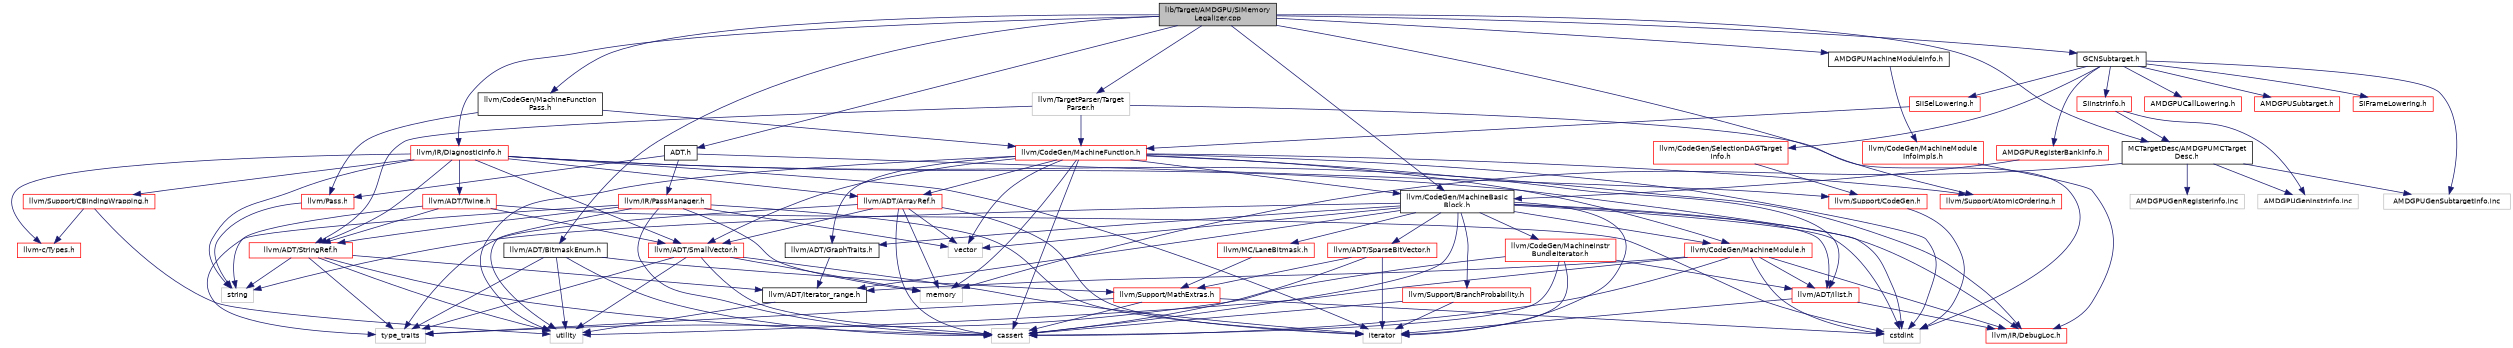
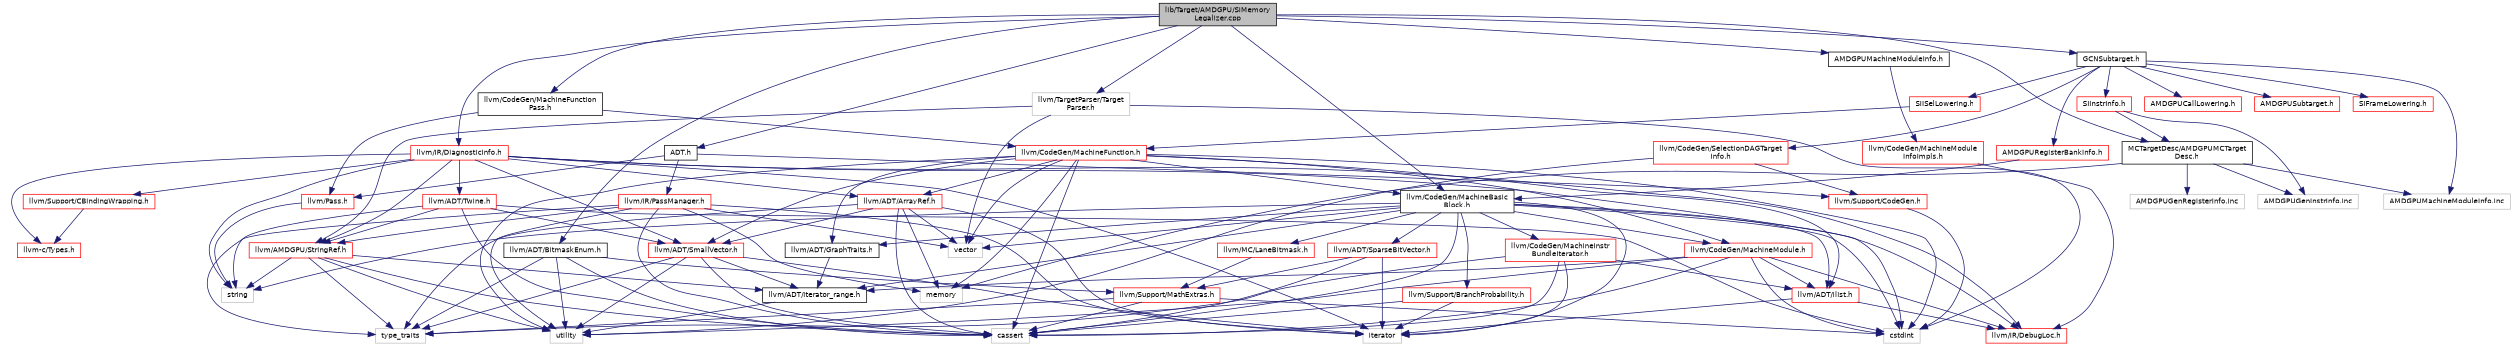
  digraph {
    node [color=red fontname=Helvetica fontsize=10 shape=record]
    edge [color=midnightblue fontname=Helvetica fontsize=10 labelfontname=Helvetica labelfontsize=10 style=solid]
    n1 [color=black fillcolor=grey75 fontcolor=black height=0.2 label="lib/Target/AMDGPU/SIMemory\lLegalizer.cpp" style=filled width=0.4]
    n2 [color=black height=0.2 label="ADT.h" width=0.4]
    n3 [color=black height=0.2 label="AMDGPUMachineModuleInfo.h" width=0.4]
    n4 [color=black height=0.2 label="GCNSubtarget.h" width=0.4]
    n5 [color=black height=0.2 label="llvm/CodeGen/MachineBasic\lBlock.h" width=0.4]
-   n6 [height=0.2 label="llvm/Support/AtomicOrdering.h" width=0.4]
    n7 [color=black height=0.2 label="MCTargetDesc/AMDGPUMCTarget\lDesc.h" width=0.4]
    n8 [color=black height=0.2 label="llvm/ADT/BitmaskEnum.h" width=0.4]
    n9 [color=black height=0.2 label="llvm/CodeGen/MachineFunction\lPass.h" width=0.4]
    n10 [height=0.2 label="llvm/IR/DiagnosticInfo.h" width=0.4]
    n11 [color=grey75 height=0.2 label="llvm/TargetParser/Target\lParser.h" width=0.4]
    n12 [height=0.2 label="llvm/IR/PassManager.h" width=0.4]
    n13 [height=0.2 label="llvm/Pass.h" width=0.4]
    n14 [height=0.2 label="llvm/Support/CodeGen.h" width=0.4]
    n15 [height=0.2 label="llvm/CodeGen/MachineModule\lInfoImpls.h" width=0.4]
    n16 [height=0.2 label="AMDGPUCallLowering.h" width=0.4]
    n17 [height=0.2 label="AMDGPURegisterBankInfo.h" width=0.4]
    n18 [height=0.2 label="AMDGPUSubtarget.h" width=0.4]
    n19 [height=0.2 label="SIFrameLowering.h" width=0.4]
    n20 [height=0.2 label="SIISelLowering.h" width=0.4]
    n21 [height=0.2 label="SIInstrInfo.h" width=0.4]
-   n22 [color=grey75 height=0.2 label="AMDGPUGenSubtargetInfo.inc" width=0.4]
+   n22 [color=grey75 height=0.2 label="AMDGPUMachineModuleInfo.inc" width=0.4]
    n23 [height=0.2 label="llvm/CodeGen/SelectionDAGTarget\lInfo.h" width=0.4]
    n24 [color=grey75 height=0.2 label=cassert width=0.4]
    n25 [color=grey75 height=0.2 label=iterator width=0.4]
    n26 [color=grey75 height=0.2 label=vector width=0.4]
    n27 [color=black height=0.2 label="llvm/ADT/iterator_range.h" width=0.4]
    n28 [color=grey75 height=0.2 label=string width=0.4]
    n29 [color=grey75 height=0.2 label=cstdint width=0.4]
    n30 [color=black height=0.2 label="llvm/ADT/GraphTraits.h" width=0.4]
    n31 [height=0.2 label="llvm/ADT/SparseBitVector.h" width=0.4]
    n32 [height=0.2 label="llvm/ADT/ilist.h" width=0.4]
    n33 [height=0.2 label="llvm/CodeGen/MachineModule.h" width=0.4]
    n34 [height=0.2 label="llvm/IR/DebugLoc.h" width=0.4]
    n35 [height=0.2 label="llvm/CodeGen/MachineInstr\lBundleIterator.h" width=0.4]
    n36 [height=0.2 label="llvm/MC/LaneBitmask.h" width=0.4]
    n37 [height=0.2 label="llvm/Support/BranchProbability.h" width=0.4]
    n38 [color=grey75 height=0.2 label=memory width=0.4]
    n39 [color=grey75 height=0.2 label="AMDGPUGenInstrInfo.inc" width=0.4]
    n40 [color=grey75 height=0.2 label="AMDGPUGenRegisterInfo.inc" width=0.4]
    n41 [color=grey75 height=0.2 label=utility width=0.4]
    n42 [color=grey75 height=0.2 label=type_traits width=0.4]
    n43 [height=0.2 label="llvm/Support/MathExtras.h" width=0.4]
    n44 [height=0.2 label="llvm/CodeGen/MachineFunction.h" width=0.4]
-   n45 [height=0.2 label="llvm/ADT/StringRef.h" width=0.4]
+   n45 [height=0.2 label="llvm/AMDGPU/StringRef.h" width=0.4]
    n46 [height=0.2 label="llvm/ADT/ArrayRef.h" width=0.4]
    n47 [height=0.2 label="llvm/ADT/SmallVector.h" width=0.4]
    n48 [height=0.2 label="llvm-c/Types.h" width=0.4]
    n49 [height=0.2 label="llvm/ADT/Twine.h" width=0.4]
    n50 [height=0.2 label="llvm/Support/CBindingWrapping.h" width=0.4]
    n1 -> n2
    n1 -> n3
    n1 -> n4
    n1 -> n5
-   n1 -> n6
    n1 -> n7
    n1 -> n8
    n1 -> n9
    n1 -> n10
    n1 -> n11
    n2 -> n12
    n2 -> n13
    n2 -> n14
    n3 -> n15
    n4 -> n16
    n4 -> n17
    n4 -> n18
    n4 -> n19
    n4 -> n20
    n4 -> n21
    n4 -> n22
    n4 -> n23
    n5 -> n24
    n5 -> n25
    n5 -> n26
    n5 -> n27
    n5 -> n28
    n5 -> n29
    n5 -> n30
    n5 -> n31
    n5 -> n32
    n5 -> n33
    n5 -> n34
    n5 -> n35
    n5 -> n36
    n5 -> n37
    n7 -> n22
    n7 -> n38
    n7 -> n39
    n7 -> n40
    n8 -> n24
    n8 -> n41
    n8 -> n42
    n8 -> n43
    n9 -> n13
    n9 -> n44
    n10 -> n25
    n10 -> n28
    n10 -> n29
    n10 -> n34
    n10 -> n45
    n10 -> n46
    n10 -> n47
    n10 -> n48
    n10 -> n49
    n10 -> n50
-   n11 -> n44
+   n11 -> n26
    n11 -> n29
    n11 -> n45
    n12 -> n24
    n12 -> n25
    n12 -> n26
    n12 -> n38
    n12 -> n41
    n12 -> n42
    n12 -> n45
    n13 -> n28
    n14 -> n29
    n15 -> n34
    n17 -> n5
    n20 -> n44
    n21 -> n7
    n21 -> n39
    n23 -> n14
-   n50 -> n41
+   n23 -> n41
    n27 -> n41
    n30 -> n27
    n31 -> n24
    n31 -> n25
    n31 -> n43
    n32 -> n25
    n32 -> n34
    n33 -> n24
    n33 -> n27
    n33 -> n29
    n33 -> n32
    n33 -> n34
    n33 -> n41
    n35 -> n24
    n35 -> n25
    n35 -> n32
    n35 -> n42
    n36 -> n43
    n37 -> n24
    n37 -> n25
    n43 -> n24
    n43 -> n29
    n43 -> n42
    n44 -> n5
-   n44 -> n6
    n44 -> n24
    n44 -> n26
    n44 -> n29
    n44 -> n30
    n44 -> n32
    n44 -> n33
    n44 -> n38
    n44 -> n41
    n44 -> n46
    n44 -> n47
    n45 -> n24
    n45 -> n27
    n45 -> n28
    n45 -> n41
    n45 -> n42
    n46 -> n24
    n46 -> n25
    n46 -> n26
    n46 -> n38
    n46 -> n42
    n46 -> n47
    n47 -> n24
    n47 -> n25
-   n47 -> n38
+   n47 -> n27
    n47 -> n41
    n47 -> n42
+   n49 -> n24
    n49 -> n28
    n49 -> n29
    n49 -> n45
    n49 -> n47
    n50 -> n48
  }
